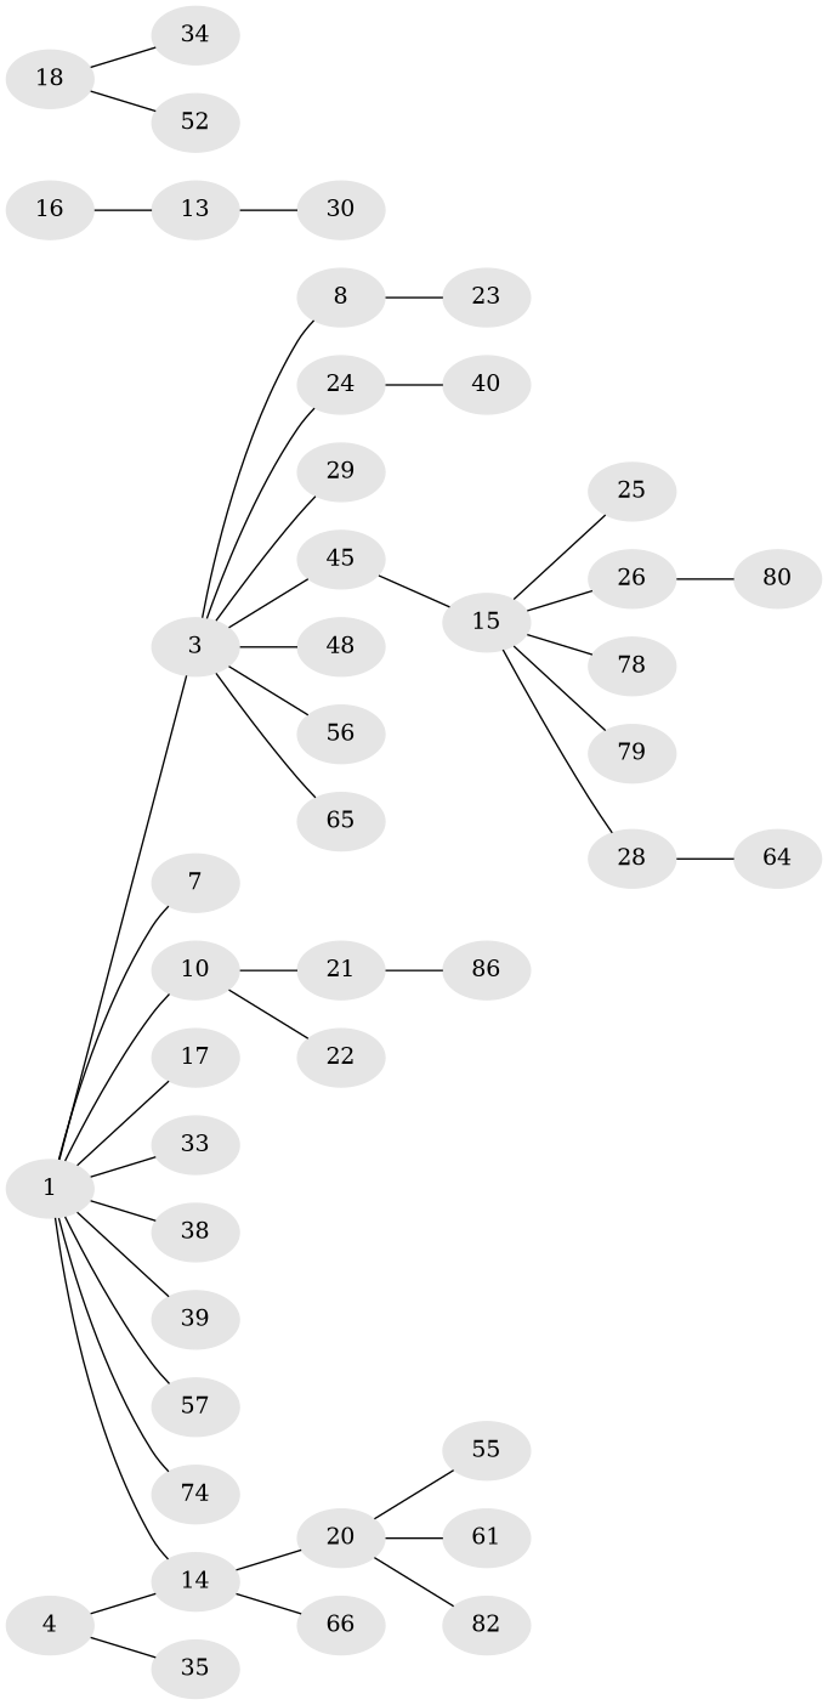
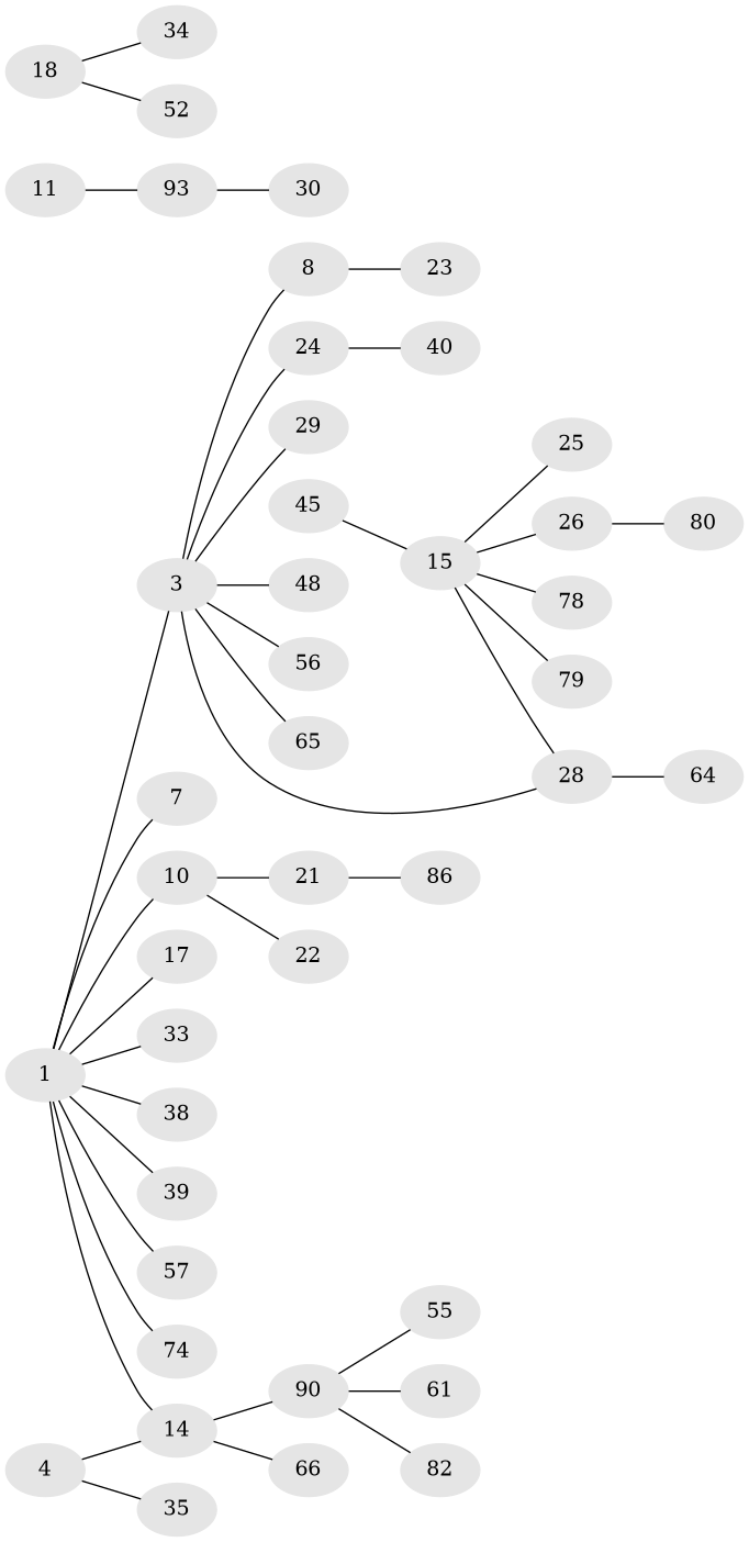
  graph {
    rankdir=LR
    node [color=gray90 style=filled]
    1 [super="+2"]
    3 [super="+12+36+6"]
    7 [super="+59"]
    10 [super="+67+62+19"]
    17
    33 [super="+54+83"]
    38
    39
    57 [super="+85"]
    74
    14
    8 [super="+27+91+70"]
    24
    29
    45
    48
    56
    65 [super="+68"]
    4 [super="+5"]
    35 [super="+81"]
    21
    22 [super="+72+76"]
    23 [super="+75"]
-   11 [label=16]
-   13
+   11
+   13 [label=93]
    25 [super="+49"]
    15
    26 [super="+63+47"]
    28 [super="+34"]
    78 [super="+84"]
    79
    40 [super="+43"]
-   20 [super="+44"]
+   20 [super="+44" label=90]
    66 [super="+82"]
    n35 [label=34 super="+60"]
    18
    52 [super="+58"]
    86
    30 [super="+53"]
    55 [super="+87"]
    61
    n42 [label=82]
    80
    64
    1 -- 3
    1 -- 7
    1 -- 10
    1 -- 17
    1 -- 33
    1 -- 38
    1 -- 39
    1 -- 57
    1 -- 74
    1 -- 14
    3 -- 8
    3 -- 24
    3 -- 29
-   3 -- 45
+   3 -- 28
    3 -- 48
    3 -- 56
    3 -- 65
    10 -- 21
    10 -- 22
    14 -- 20
    14 -- 66
    8 -- 23
    24 -- 40
    45 -- 15
    4 -- 14
    4 -- 35
    21 -- 86
    11 -- 13
    13 -- 30
    15 -- 25
    15 -- 26
    15 -- 28
    15 -- 78
    15 -- 79
    26 -- 80
    28 -- 64
    20 -- 55
    20 -- 61
    20 -- n42
    18 -- n35
    18 -- 52
  }
